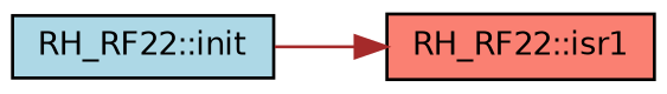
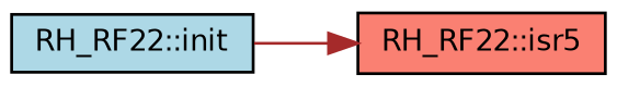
  digraph {
    rankdir=RL
    node [color=black fontname=Helvetica fontsize=10 shape=record style=filled]
-   n1 [fillcolor=salmon fontcolor=black height=0.2 label="RH_RF22::isr1" width=0.4]
+   n1 [fillcolor=salmon fontcolor=black height=0.2 label="RH_RF22::isr5" width=0.4]
    n2 [fillcolor=lightblue height=0.2 label="RH_RF22::init" width=0.4]
    n1 -> n2 [color=brown dir=back fontname=Helvetica fontsize=10 labelfontname=Helvetica labelfontsize=10 style=solid]
  }
